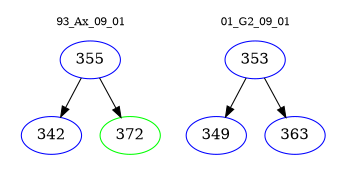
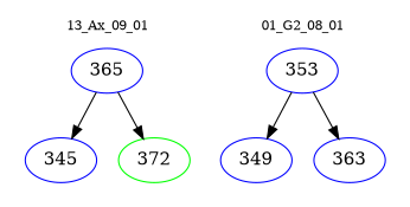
  digraph {
    node [color=blue]
    edge [color=black]
-   n1 [label=355]
-   n2 [label=342]
+   n1 [label=365]
+   n2 [label=345]
    n3 [color=green label=372]
    n4 [label=353]
    n5 [label=349]
    n6 [label=363]
    subgraph cluster_1 {
      color=white
      fontsize=10
-     label="93_Ax_09_01"
+     label="13_Ax_09_01"
      n1
      n2
      n3
    }
    subgraph cluster_2 {
      color=white
      fontsize=10
-     label="01_G2_09_01"
+     label="01_G2_08_01"
      n4
      n5
      n6
    }
    n1 -> n2
    n1 -> n3
    n4 -> n5
    n4 -> n6
  }
